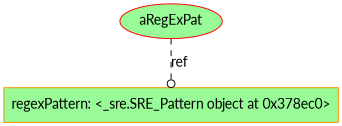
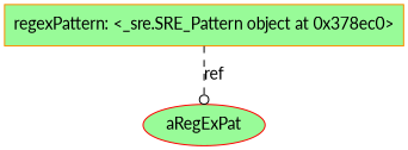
  digraph {
    fontname=Lato
    node [style=filled fillcolor=palegreen fontname=Lato]
    n1 [label=aRegExPat shape=ellipse color=red]
    n2 [label="regexPattern: <_sre.SRE_Pattern object at 0x378ec0>" shape=box color=darkorange]
-   n1 -> n2 [label=ref style=dashed arrowhead=odot fontname=Lato]
+   n2 -> n1 [label=ref style=dashed arrowhead=odot fontname=Lato]
  }
